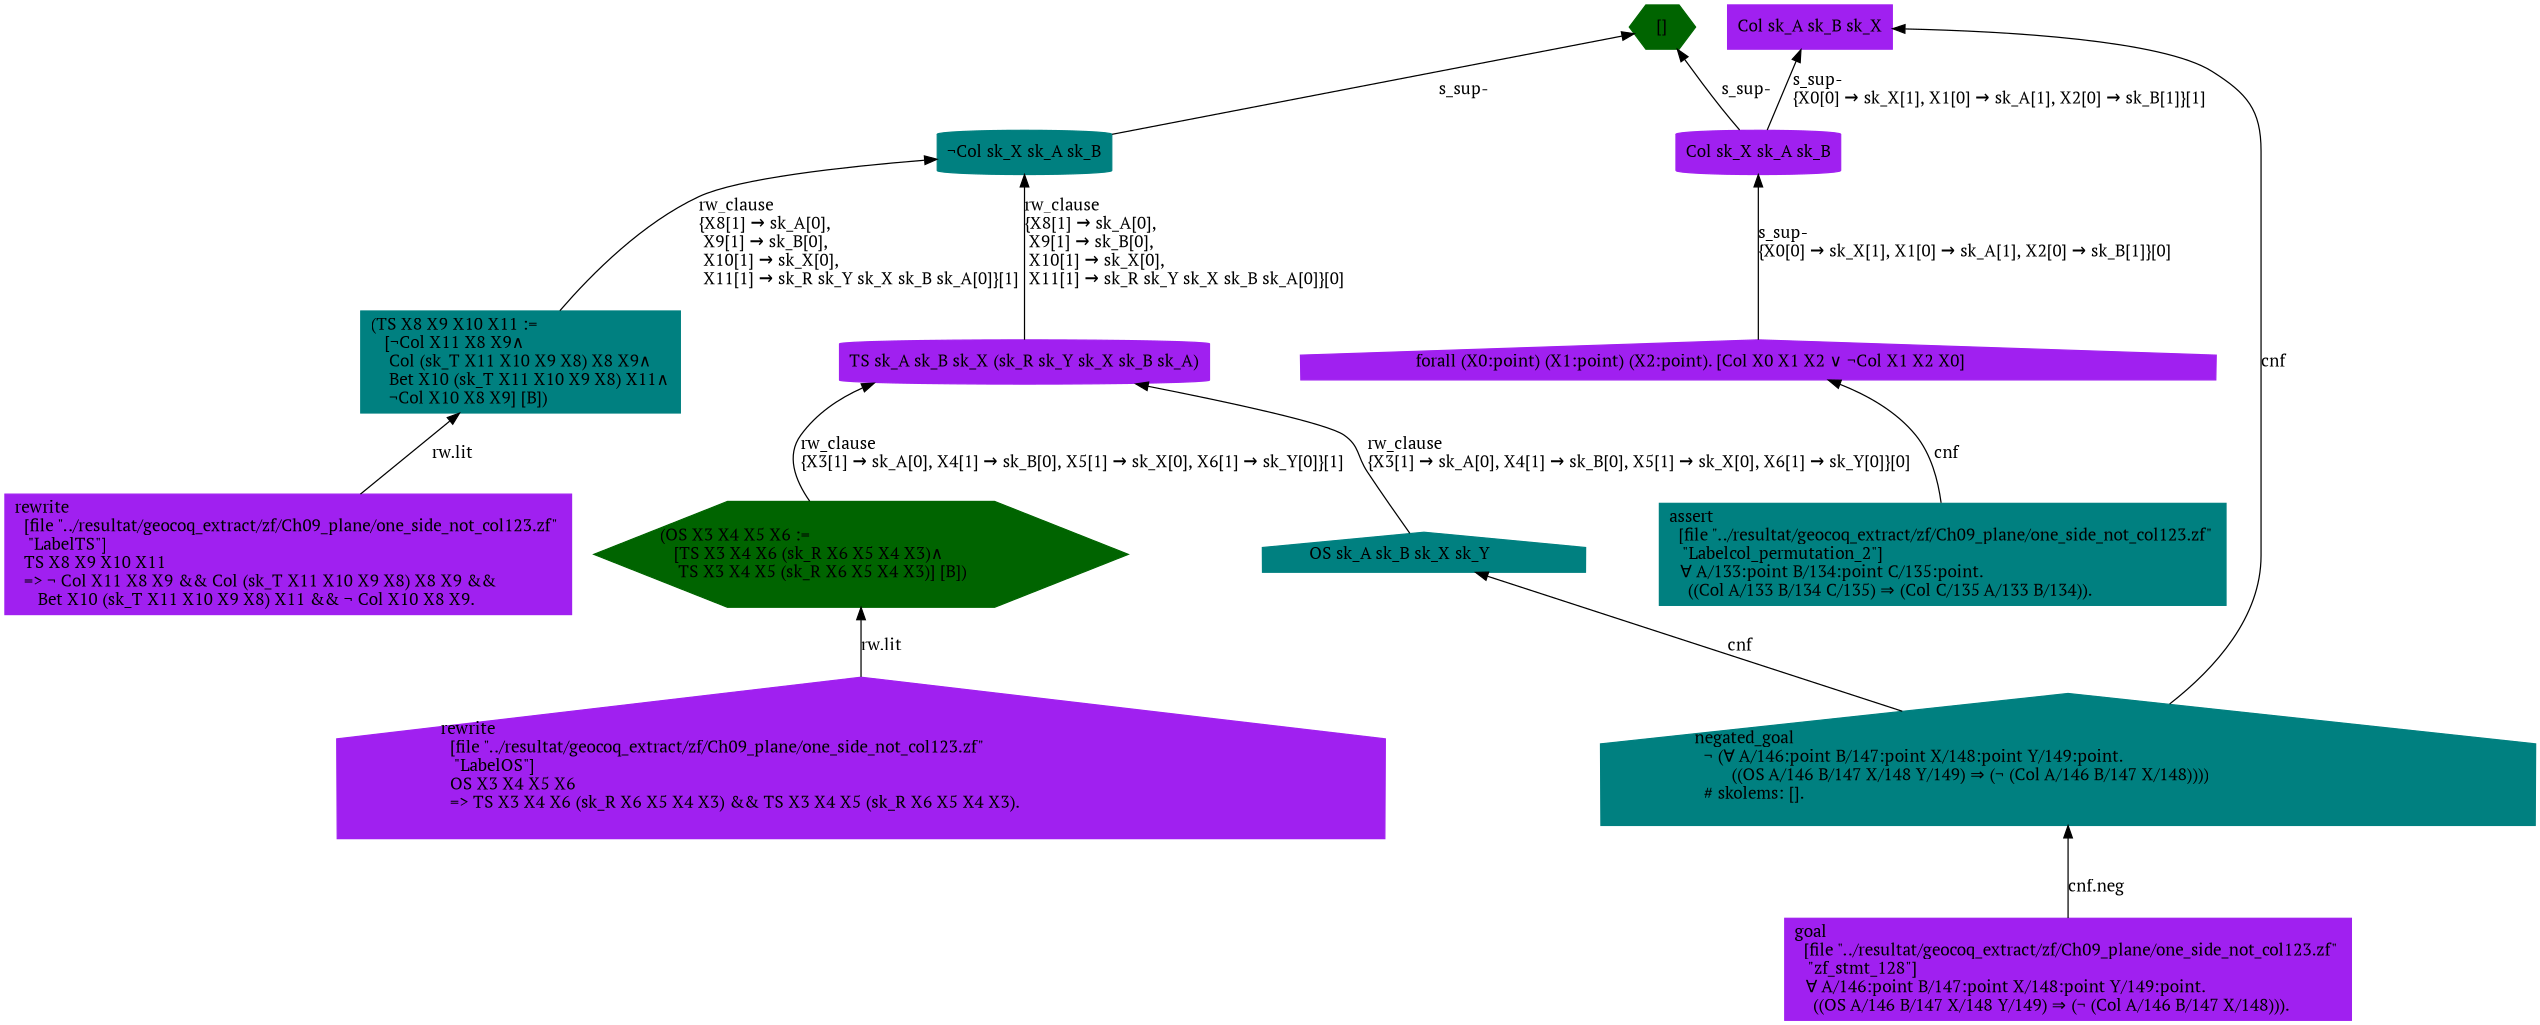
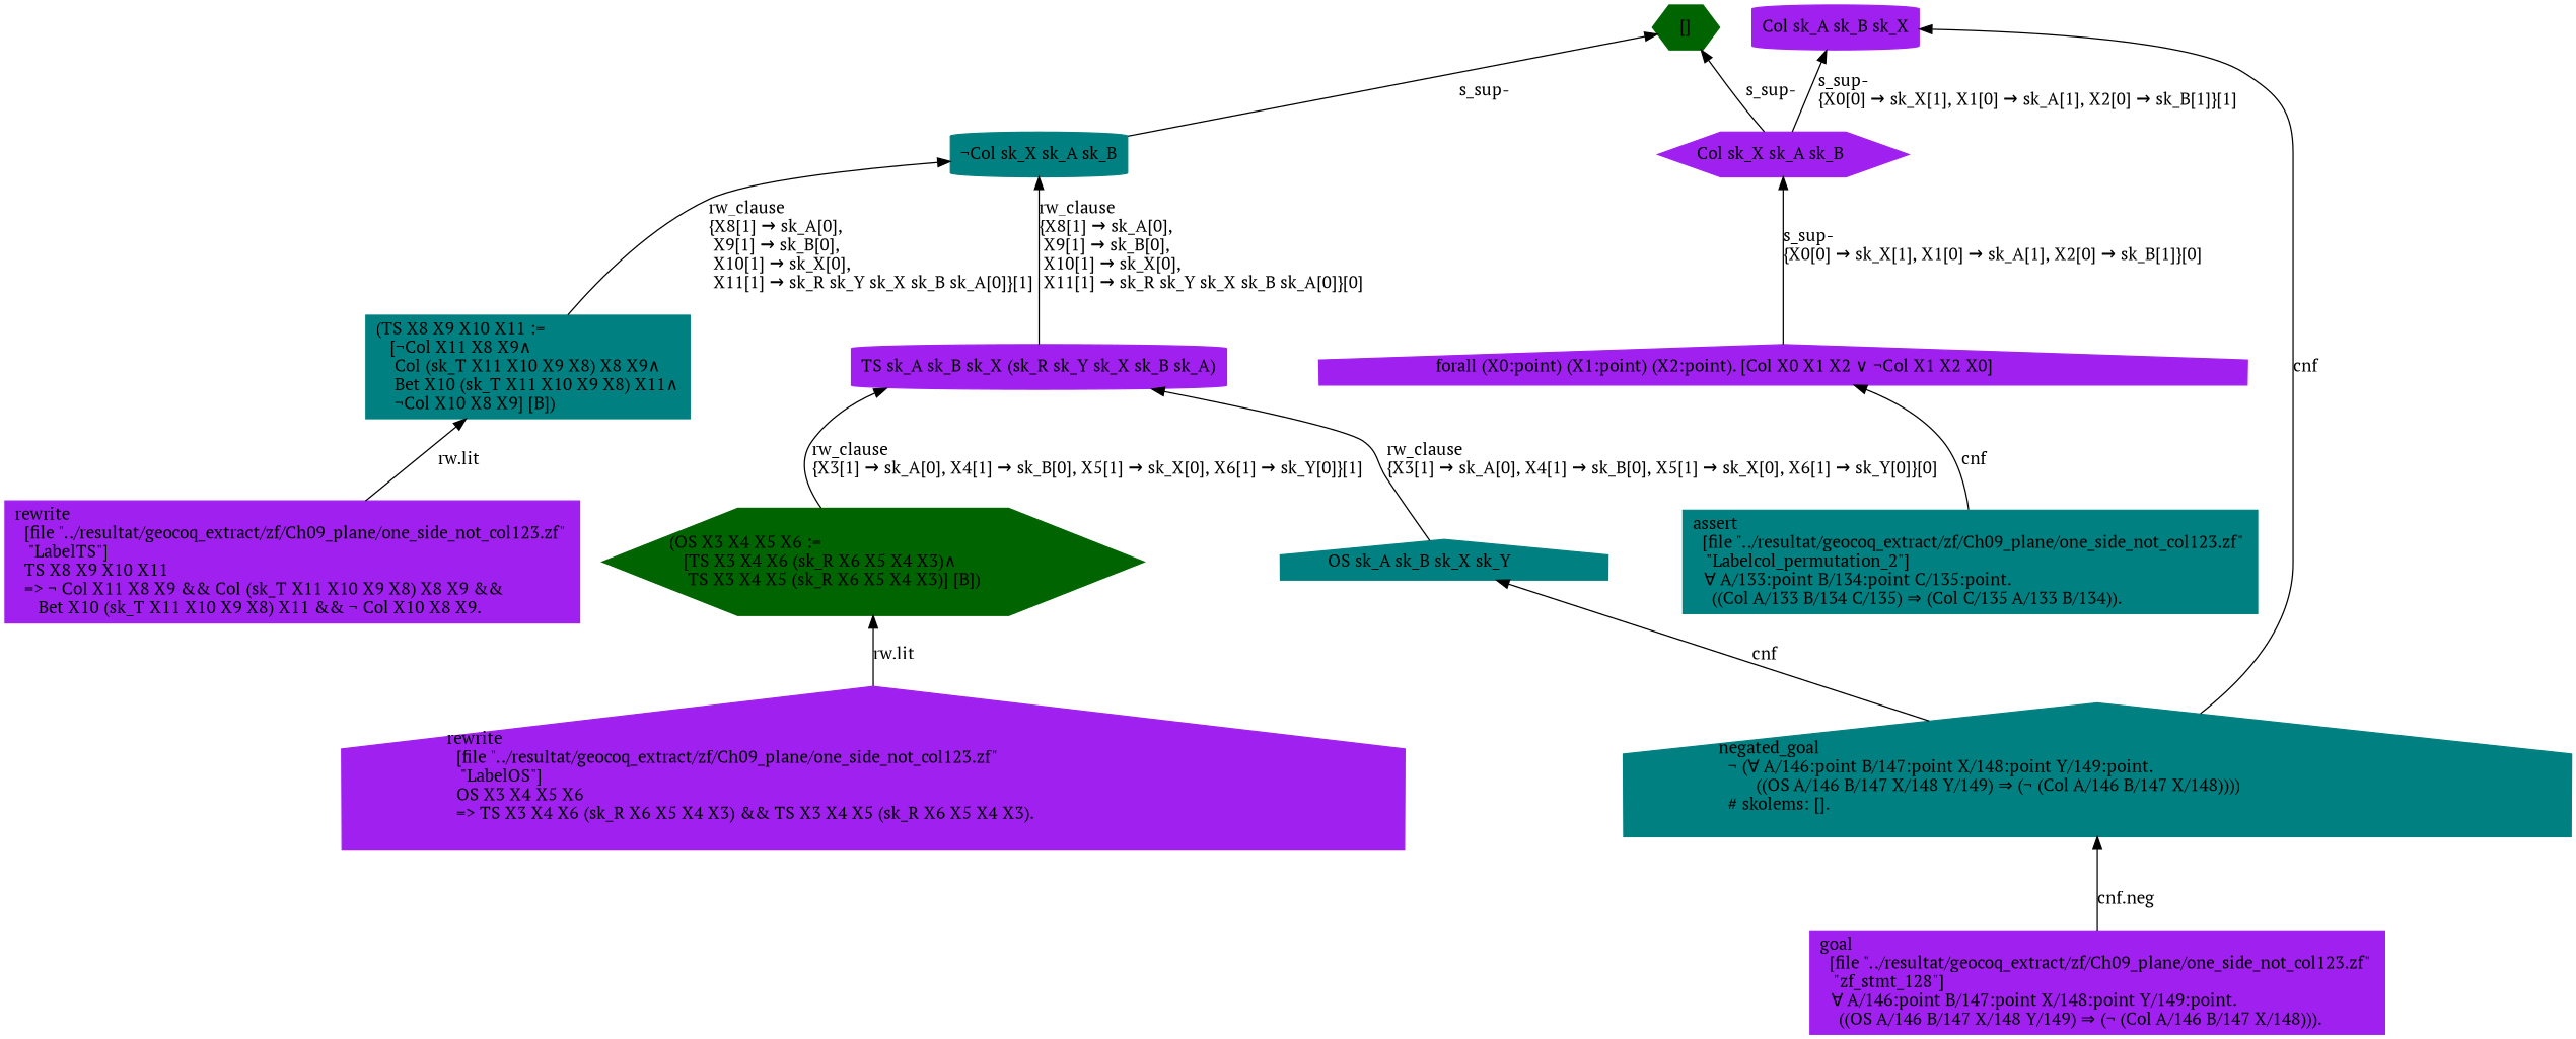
  digraph {
    fontname="PT Serif"
    node [color=purple fontname="PT Serif" shape=cylinder style=filled]
    edge [dir=back fontname="PT Serif"]
    n1 [color=darkgreen label="[]" shape=hexagon]
    n2 [color=teal label="¬Col sk_X sk_A sk_B\l"]
-   n3 [label="Col sk_X sk_A sk_B\l"]
+   n3 [label="Col sk_X sk_A sk_B\l" shape=hexagon]
    n4 [color=teal label="(TS X8 X9 X10 X11 :=\l   [¬Col X11 X8 X9∧\l    Col (sk_T X11 X10 X9 X8) X8 X9∧\l    Bet X10 (sk_T X11 X10 X9 X8) X11∧\l    ¬Col X10 X8 X9] [B])\l" shape=box]
    n5 [label="TS sk_A sk_B sk_X (sk_R sk_Y sk_X sk_B sk_A)\l"]
    n6 [label="forall (X0:point) (X1:point) (X2:point). [Col X0 X1 X2 ∨ ¬Col X1 X2 X0]\l" shape=house]
    n7 [label="rewrite\l  [file \"../resultat/geocoq_extract/zf/Ch09_plane/one_side_not_col123.zf\" \l   \"LabelTS\"]\l  TS X8 X9 X10 X11\l  =\> ¬ Col X11 X8 X9 && Col (sk_T X11 X10 X9 X8) X8 X9 && \l     Bet X10 (sk_T X11 X10 X9 X8) X11 && ¬ Col X10 X8 X9.\l" shape=box]
    n8 [color=darkgreen label="(OS X3 X4 X5 X6 :=\l   [TS X3 X4 X6 (sk_R X6 X5 X4 X3)∧\l    TS X3 X4 X5 (sk_R X6 X5 X4 X3)] [B])\l" shape=hexagon]
    n9 [color=teal label="OS sk_A sk_B sk_X sk_Y\l" shape=house]
    n10 [label="rewrite\l  [file \"../resultat/geocoq_extract/zf/Ch09_plane/one_side_not_col123.zf\" \l   \"LabelOS\"]\l  OS X3 X4 X5 X6\l  =\> TS X3 X4 X6 (sk_R X6 X5 X4 X3) && TS X3 X4 X5 (sk_R X6 X5 X4 X3).\l" shape=house]
    n11 [color=teal label="negated_goal\l  ¬ (∀ A/146:point B/147:point X/148:point Y/149:point.\l        ((OS A/146 B/147 X/148 Y/149) ⇒ (¬ (Col A/146 B/147 X/148))))\l  # skolems: [].\l" shape=house]
    n12 [label="goal\l  [file \"../resultat/geocoq_extract/zf/Ch09_plane/one_side_not_col123.zf\" \l   \"zf_stmt_128\"]\l  ∀ A/146:point B/147:point X/148:point Y/149:point.\l    ((OS A/146 B/147 X/148 Y/149) ⇒ (¬ (Col A/146 B/147 X/148))).\l" shape=box]
    n13 [color=teal label="assert\l  [file \"../resultat/geocoq_extract/zf/Ch09_plane/one_side_not_col123.zf\" \l   \"Labelcol_permutation_2\"]\l  ∀ A/133:point B/134:point C/135:point.\l    ((Col A/133 B/134 C/135) ⇒ (Col C/135 A/133 B/134)).\l" shape=box]
-   n14 [label="Col sk_A sk_B sk_X\l" shape=box]
+   n14 [label="Col sk_A sk_B sk_X\l"]
    n1 -> n2 [label="s_sup-\l"]
    n1 -> n3 [label="s_sup-\l"]
    n2 -> n4 [label="rw_clause\l\{X8[1] → sk_A[0], \l X9[1] → sk_B[0], \l X10[1] → sk_X[0], \l X11[1] → sk_R sk_Y sk_X sk_B sk_A[0]\}[1]\l"]
    n2 -> n5 [label="rw_clause\l\{X8[1] → sk_A[0], \l X9[1] → sk_B[0], \l X10[1] → sk_X[0], \l X11[1] → sk_R sk_Y sk_X sk_B sk_A[0]\}[0]\l"]
    n3 -> n6 [label="s_sup-\l\{X0[0] → sk_X[1], X1[0] → sk_A[1], X2[0] → sk_B[1]\}[0]\l"]
    n4 -> n7 [label="rw.lit"]
    n5 -> n8 [label="rw_clause\l\{X3[1] → sk_A[0], X4[1] → sk_B[0], X5[1] → sk_X[0], X6[1] → sk_Y[0]\}[1]\l"]
    n5 -> n9 [label="rw_clause\l\{X3[1] → sk_A[0], X4[1] → sk_B[0], X5[1] → sk_X[0], X6[1] → sk_Y[0]\}[0]\l"]
    n6 -> n13 [label=cnf]
    n8 -> n10 [label="rw.lit"]
    n9 -> n11 [label=cnf]
    n11 -> n12 [label="cnf.neg"]
    n14 -> n3 [label="s_sup-\l\{X0[0] → sk_X[1], X1[0] → sk_A[1], X2[0] → sk_B[1]\}[1]\l"]
    n14 -> n11 [label=cnf]
  }
